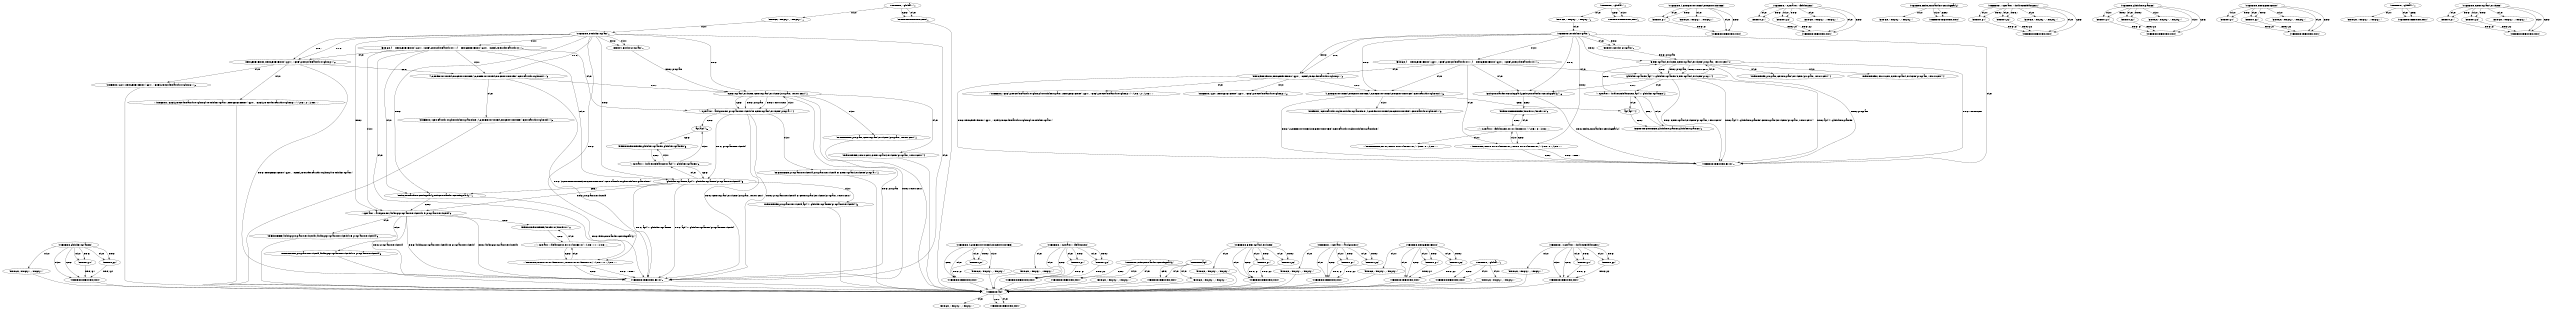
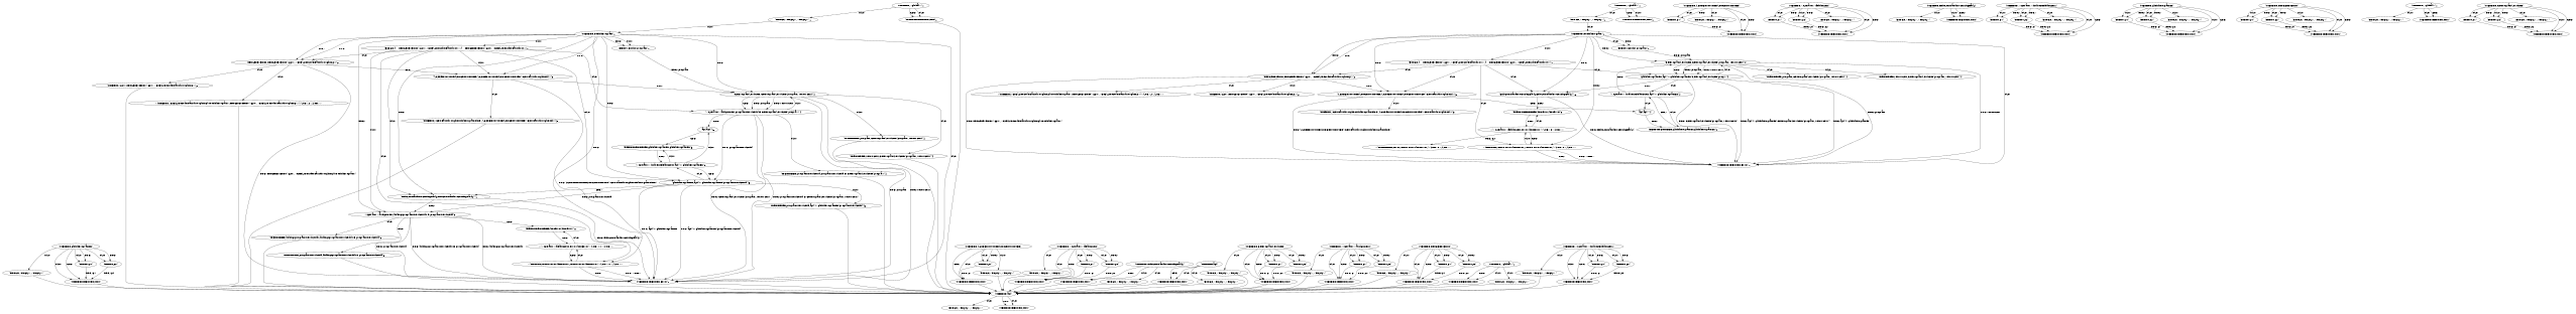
  digraph {
    n1 [label=<(METHOD,api)>]
    n2 [label=<(BLOCK,&lt;empty&gt;,&lt;empty&gt;)>]
    n3 [label=<(METHOD_RETURN,ANY)>]
    n4 [label=<(METHOD,&lt;global&gt;)<SUB>1</SUB>>]
    n5 [label=<(BLOCK,&lt;empty&gt;,&lt;empty&gt;)<SUB>1</SUB>>]
    n6 [label=<(METHOD_RETURN,ANY)<SUB>1</SUB>>]
    n7 [label=<(METHOD,DoLinkProgram)<SUB>1</SUB>>]
    n8 [label=<(PARAM,GLuint program)<SUB>1</SUB>>]
    n9 [label=<(BLOCK,{    TRACE_EVENT0(&quot;gpu&quot;, &quot;GLES2DecoderPassthrou...,{    TRACE_EVENT0(&quot;gpu&quot;, &quot;GLES2DecoderPassthrou...)<SUB>1</SUB>>]
    n10 [label=<(TRACE_EVENT0,TRACE_EVENT0(&quot;gpu&quot;, &quot;GLES2DecoderPassthroughImp...)<SUB>2</SUB>>]
    n11 [label=<(SCOPED_UMA_HISTOGRAM_TIMER,SCOPED_UMA_HISTOGRAM_TIMER(&quot;GPU.PassthroughDoLi...)<SUB>3</SUB>>]
    n12 [label=<(GetProgramServiceID,GetProgramServiceID(program, resources_))<SUB>4</SUB>>]
    n13 [label=<(ExitCommandProcessingEarly,ExitCommandProcessingEarly())<SUB>6</SUB>>]
    n14 [label="<(RETURN,return error::kNoError;,return error::kNoError;)<SUB>8</SUB>>"]
    n15 [label=<(METHOD_RETURN,Error)<SUB>1</SUB>>]
    n16 [label=<(glLinkProgramFn,api()-&gt;glLinkProgramFn(GetProgramServiceID(prog...)<SUB>4</SUB>>]
    n17 [label=<(LITERAL,&quot;gpu&quot;,TRACE_EVENT0(&quot;gpu&quot;, &quot;GLES2DecoderPassthroughImp...)<SUB>2</SUB>>]
    n18 [label="<(LITERAL,&quot;GLES2DecoderPassthroughImpl::DoLinkProgram&quot;,TRACE_EVENT0(&quot;gpu&quot;, &quot;GLES2DecoderPassthroughImp...)<SUB>2</SUB>>"]
    n19 [label=<(LITERAL,&quot;GPU.PassthroughDoLinkProgramTime&quot;,SCOPED_UMA_HISTOGRAM_TIMER(&quot;GPU.PassthroughDoLi...)<SUB>3</SUB>>]
    n20 [label=<(api,api())<SUB>4</SUB>>]
    n21 [label=<(IDENTIFIER,program,GetProgramServiceID(program, resources_))<SUB>4</SUB>>]
    n22 [label=<(IDENTIFIER,resources_,GetProgramServiceID(program, resources_))<SUB>4</SUB>>]
    n23 [label=<(FIELD_IDENTIFIER,kNoError,kNoError)<SUB>8</SUB>>]
    n24 [label="<(&lt;operator&gt;.fieldAccess,error::kNoError)<SUB>8</SUB>>"]
    n25 [label=<(&lt;operator&gt;.indirectFieldAccess,api()-&gt;glLinkProgramFn)<SUB>4</SUB>>]
    n26 [label=<(FIELD_IDENTIFIER,glLinkProgramFn,glLinkProgramFn)<SUB>4</SUB>>]
    n27 [label="<(IDENTIFIER,error,return error::kNoError;)<SUB>8</SUB>>"]
    n28 [label=<(METHOD,SCOPED_UMA_HISTOGRAM_TIMER)>]
    n29 [label=<(PARAM,p1)>]
    n30 [label=<(BLOCK,&lt;empty&gt;,&lt;empty&gt;)>]
    n31 [label=<(METHOD_RETURN,ANY)>]
    n32 [label=<(METHOD,&lt;operator&gt;.fieldAccess)>]
    n33 [label=<(PARAM,p1)>]
    n34 [label=<(PARAM,p2)>]
    n35 [label=<(BLOCK,&lt;empty&gt;,&lt;empty&gt;)>]
    n36 [label=<(METHOD_RETURN,ANY)>]
    n37 [label=<(METHOD,ExitCommandProcessingEarly)>]
    n38 [label=<(BLOCK,&lt;empty&gt;,&lt;empty&gt;)>]
    n39 [label=<(METHOD_RETURN,ANY)>]
    n40 [label=<(METHOD,&lt;operator&gt;.indirectFieldAccess)>]
    n41 [label=<(PARAM,p1)>]
    n42 [label=<(PARAM,p2)>]
    n43 [label=<(BLOCK,&lt;empty&gt;,&lt;empty&gt;)>]
    n44 [label=<(METHOD_RETURN,ANY)>]
    n45 [label=<(METHOD,glLinkProgramFn)>]
    n46 [label=<(PARAM,p1)>]
    n47 [label=<(PARAM,p2)>]
    n48 [label=<(BLOCK,&lt;empty&gt;,&lt;empty&gt;)>]
    n49 [label=<(METHOD_RETURN,ANY)>]
    n50 [label=<(METHOD,TRACE_EVENT0)>]
    n51 [label=<(PARAM,p1)>]
    n52 [label=<(PARAM,p2)>]
    n53 [label=<(BLOCK,&lt;empty&gt;,&lt;empty&gt;)>]
    n54 [label=<(METHOD_RETURN,ANY)>]
    n55 [label=<(METHOD,&lt;global&gt;)<SUB>1</SUB>>]
    n56 [label=<(BLOCK,&lt;empty&gt;,&lt;empty&gt;)>]
    n57 [label=<(METHOD_RETURN,ANY)>]
    n58 [label=<(METHOD,GetProgramServiceID)>]
    n59 [label=<(PARAM,p1)>]
    n60 [label=<(PARAM,p2)>]
    n61 [label=<(BLOCK,&lt;empty&gt;,&lt;empty&gt;)>]
    n62 [label=<(METHOD_RETURN,ANY)>]
    n63 [label=<(METHOD,glLinkProgramFn)>]
    n64 [label=<(PARAM,p1)>]
    n65 [label=<(PARAM,p2)>]
    n66 [label=<(BLOCK,&lt;empty&gt;,&lt;empty&gt;)>]
    n67 [label=<(METHOD_RETURN,ANY)>]
    n68 [label=<(METHOD,&lt;global&gt;)<SUB>1</SUB>>]
    n69 [label=<(BLOCK,&lt;empty&gt;,&lt;empty&gt;)<SUB>1</SUB>>]
    n70 [label=<(METHOD_RETURN,ANY)<SUB>1</SUB>>]
    n71 [label=<(METHOD,DoLinkProgram)<SUB>1</SUB>>]
    n72 [label=<(PARAM,GLuint program)<SUB>1</SUB>>]
    n73 [label=<(BLOCK,{    TRACE_EVENT0(&quot;gpu&quot;, &quot;GLES2DecoderPassthrou...,{    TRACE_EVENT0(&quot;gpu&quot;, &quot;GLES2DecoderPassthrou...)<SUB>1</SUB>>]
    n74 [label=<(TRACE_EVENT0,TRACE_EVENT0(&quot;gpu&quot;, &quot;GLES2DecoderPassthroughImp...)<SUB>2</SUB>>]
    n75 [label=<(SCOPED_UMA_HISTOGRAM_TIMER,SCOPED_UMA_HISTOGRAM_TIMER(&quot;GPU.PassthroughDoLi...)<SUB>3</SUB>>]
    n76 [label=<(GetProgramServiceID,GetProgramServiceID(program, resources_))<SUB>4</SUB>>]
    n77 [label=<(glLinkProgramFn,api()-&gt;glLinkProgramFn(program_service_id))<SUB>5</SUB>>]
    n78 [label=<(ExitCommandProcessingEarly,ExitCommandProcessingEarly())<SUB>7</SUB>>]
    n79 [label=<(&lt;operator&gt;.assignment,linking_program_service_id_ = program_service_id)<SUB>9</SUB>>]
    n80 [label="<(RETURN,return error::kNoError;,return error::kNoError;)<SUB>11</SUB>>"]
    n81 [label=<(METHOD_RETURN,Error)<SUB>1</SUB>>]
    n82 [label=<(&lt;operator&gt;.assignment,program_service_id = GetProgramServiceID(progra...)<SUB>4</SUB>>]
    n83 [label=<(LITERAL,&quot;gpu&quot;,TRACE_EVENT0(&quot;gpu&quot;, &quot;GLES2DecoderPassthroughImp...)<SUB>2</SUB>>]
    n84 [label="<(LITERAL,&quot;GLES2DecoderPassthroughImpl::DoLinkProgram&quot;,TRACE_EVENT0(&quot;gpu&quot;, &quot;GLES2DecoderPassthroughImp...)<SUB>2</SUB>>"]
    n85 [label=<(LITERAL,&quot;GPU.PassthroughDoLinkProgramTime&quot;,SCOPED_UMA_HISTOGRAM_TIMER(&quot;GPU.PassthroughDoLi...)<SUB>3</SUB>>]
    n86 [label=<(IDENTIFIER,program,GetProgramServiceID(program, resources_))<SUB>4</SUB>>]
    n87 [label=<(IDENTIFIER,resources_,GetProgramServiceID(program, resources_))<SUB>4</SUB>>]
    n88 [label=<(&lt;operator&gt;.indirectFieldAccess,api()-&gt;glLinkProgramFn)<SUB>5</SUB>>]
    n89 [label=<(IDENTIFIER,program_service_id,api()-&gt;glLinkProgramFn(program_service_id))<SUB>5</SUB>>]
    n90 [label=<(IDENTIFIER,linking_program_service_id_,linking_program_service_id_ = program_service_id)<SUB>9</SUB>>]
    n91 [label=<(IDENTIFIER,program_service_id,linking_program_service_id_ = program_service_id)<SUB>9</SUB>>]
    n92 [label=<(FIELD_IDENTIFIER,kNoError,kNoError)<SUB>11</SUB>>]
    n93 [label="<(&lt;operator&gt;.fieldAccess,error::kNoError)<SUB>11</SUB>>"]
    n94 [label=<(IDENTIFIER,program_service_id,program_service_id = GetProgramServiceID(progra...)<SUB>4</SUB>>]
    n95 [label=<(api,api())<SUB>5</SUB>>]
    n96 [label=<(FIELD_IDENTIFIER,glLinkProgramFn,glLinkProgramFn)<SUB>5</SUB>>]
    n97 [label=<(METHOD,SCOPED_UMA_HISTOGRAM_TIMER)>]
    n98 [label=<(PARAM,p1)>]
    n99 [label=<(BLOCK,&lt;empty&gt;,&lt;empty&gt;)>]
    n100 [label=<(METHOD_RETURN,ANY)>]
    n101 [label=<(METHOD,&lt;operator&gt;.fieldAccess)>]
    n102 [label=<(PARAM,p1)>]
    n103 [label=<(PARAM,p2)>]
    n104 [label=<(BLOCK,&lt;empty&gt;,&lt;empty&gt;)>]
    n105 [label=<(METHOD_RETURN,ANY)>]
    n106 [label=<(METHOD,ExitCommandProcessingEarly)>]
    n107 [label=<(BLOCK,&lt;empty&gt;,&lt;empty&gt;)>]
    n108 [label=<(METHOD_RETURN,ANY)>]
    n109 [label=<(METHOD,api)>]
    n110 [label=<(BLOCK,&lt;empty&gt;,&lt;empty&gt;)>]
    n111 [label=<(METHOD_RETURN,ANY)>]
    n112 [label=<(METHOD,GetProgramServiceID)>]
    n113 [label=<(PARAM,p1)>]
    n114 [label=<(PARAM,p2)>]
    n115 [label=<(BLOCK,&lt;empty&gt;,&lt;empty&gt;)>]
    n116 [label=<(METHOD_RETURN,ANY)>]
    n117 [label=<(METHOD,&lt;operator&gt;.assignment)>]
    n118 [label=<(PARAM,p1)>]
    n119 [label=<(PARAM,p2)>]
    n120 [label=<(BLOCK,&lt;empty&gt;,&lt;empty&gt;)>]
    n121 [label=<(METHOD_RETURN,ANY)>]
    n122 [label=<(METHOD,TRACE_EVENT0)>]
    n123 [label=<(PARAM,p1)>]
    n124 [label=<(PARAM,p2)>]
    n125 [label=<(BLOCK,&lt;empty&gt;,&lt;empty&gt;)>]
    n126 [label=<(METHOD_RETURN,ANY)>]
    n127 [label=<(METHOD,&lt;global&gt;)<SUB>1</SUB>>]
    n128 [label=<(BLOCK,&lt;empty&gt;,&lt;empty&gt;)>]
    n129 [label=<(METHOD_RETURN,ANY)>]
    n130 [label=<(METHOD,&lt;operator&gt;.indirectFieldAccess)>]
    n131 [label=<(PARAM,p1)>]
    n132 [label=<(PARAM,p2)>]
    n133 [label=<(BLOCK,&lt;empty&gt;,&lt;empty&gt;)>]
    n134 [label=<(METHOD_RETURN,ANY)>]
    n1 -> n2 [label="AST: "]
    n1 -> n3 [label="AST: "]
    n1 -> n3 [label="CFG: "]
    n4 -> n5 [label="AST: "]
    n4 -> n6 [label="AST: "]
    n4 -> n6 [label="CFG: "]
    n5 -> n7 [label="AST: "]
    n7 -> n8 [label="AST: "]
    n7 -> n8 [label="DDG: "]
    n7 -> n9 [label="AST: "]
    n7 -> n10 [label="CFG: "]
    n7 -> n10 [label="DDG: "]
    n7 -> n11 [label="DDG: "]
    n7 -> n12 [label="DDG: "]
    n7 -> n13 [label="DDG: "]
    n7 -> n14 [label="DDG: "]
    n7 -> n15 [label="AST: "]
    n8 -> n12 [label="DDG: program"]
    n9 -> n10 [label="AST: "]
    n9 -> n11 [label="AST: "]
    n9 -> n13 [label="AST: "]
    n9 -> n14 [label="AST: "]
    n9 -> n16 [label="AST: "]
    n10 -> n11 [label="CFG: "]
    n10 -> n15 [label="DDG: TRACE_EVENT0(&quot;gpu&quot;, &quot;GLES2DecoderPassthroughImpl::DoLinkProgram&quot;)"]
    n10 -> n17 [label="AST: "]
    n10 -> n18 [label="AST: "]
    n11 -> n15 [label="DDG: SCOPED_UMA_HISTOGRAM_TIMER(&quot;GPU.PassthroughDoLinkProgramTime&quot;)"]
    n11 -> n19 [label="AST: "]
    n11 -> n20 [label="CFG: "]
    n12 -> n15 [label="DDG: program"]
    n12 -> n15 [label="DDG: resources_"]
    n12 -> n16 [label="CFG: "]
    n12 -> n16 [label="DDG: program"]
    n12 -> n16 [label="DDG: resources_"]
    n12 -> n21 [label="AST: "]
    n12 -> n22 [label="AST: "]
    n13 -> n15 [label="DDG: ExitCommandProcessingEarly()"]
    n13 -> n23 [label="CFG: "]
    n14 -> n15 [label="CFG: "]
    n14 -> n15 [label="DDG: &lt;RET&gt;"]
    n14 -> n24 [label="AST: "]
    n16 -> n12 [label="AST: "]
    n16 -> n13 [label="CFG: "]
    n16 -> n15 [label="DDG: api()-&gt;glLinkProgramFn"]
    n16 -> n15 [label="DDG: GetProgramServiceID(program, resources_)"]
    n16 -> n15 [label="DDG: api()-&gt;glLinkProgramFn(GetProgramServiceID(program, resources_))"]
    n16 -> n25 [label="AST: "]
    n20 -> n26 [label="CFG: "]
    n23 -> n24 [label="CFG: "]
    n24 -> n14 [label="CFG: "]
    n24 -> n23 [label="AST: "]
-   n24 -> n27 [label="AST: "]
+   n24 -> n27 [label="DDG: p2"]
    n25 -> n12 [label="CFG: "]
    n25 -> n20 [label="AST: "]
    n25 -> n26 [label="AST: "]
    n26 -> n25 [label="CFG: "]
    n28 -> n29 [label="AST: "]
    n28 -> n29 [label="DDG: "]
    n28 -> n30 [label="AST: "]
    n28 -> n31 [label="AST: "]
    n28 -> n31 [label="CFG: "]
    n29 -> n31 [label="DDG: p1"]
    n32 -> n33 [label="AST: "]
    n32 -> n33 [label="DDG: "]
    n32 -> n34 [label="AST: "]
    n32 -> n34 [label="DDG: "]
    n32 -> n35 [label="AST: "]
    n32 -> n36 [label="AST: "]
    n32 -> n36 [label="CFG: "]
    n33 -> n36 [label="DDG: p1"]
    n34 -> n36 [label="DDG: p2"]
    n37 -> n38 [label="AST: "]
    n37 -> n39 [label="AST: "]
    n37 -> n39 [label="CFG: "]
    n40 -> n41 [label="AST: "]
    n40 -> n41 [label="DDG: "]
    n40 -> n42 [label="AST: "]
    n40 -> n42 [label="DDG: "]
    n40 -> n43 [label="AST: "]
    n40 -> n44 [label="AST: "]
    n40 -> n44 [label="CFG: "]
    n41 -> n44 [label="DDG: p1"]
    n42 -> n44 [label="DDG: p2"]
    n45 -> n46 [label="AST: "]
    n45 -> n46 [label="DDG: "]
    n45 -> n47 [label="AST: "]
    n45 -> n47 [label="DDG: "]
    n45 -> n48 [label="AST: "]
    n45 -> n49 [label="AST: "]
    n45 -> n49 [label="CFG: "]
    n46 -> n49 [label="DDG: p1"]
    n47 -> n49 [label="DDG: p2"]
    n50 -> n51 [label="AST: "]
    n50 -> n51 [label="DDG: "]
    n50 -> n52 [label="AST: "]
    n50 -> n52 [label="DDG: "]
    n50 -> n53 [label="AST: "]
    n50 -> n54 [label="AST: "]
    n50 -> n54 [label="CFG: "]
    n51 -> n54 [label="DDG: p1"]
    n52 -> n54 [label="DDG: p2"]
    n55 -> n56 [label="AST: "]
    n55 -> n57 [label="AST: "]
    n55 -> n57 [label="CFG: "]
    n58 -> n59 [label="AST: "]
    n58 -> n59 [label="DDG: "]
    n58 -> n60 [label="AST: "]
    n58 -> n60 [label="DDG: "]
    n58 -> n61 [label="AST: "]
    n58 -> n62 [label="AST: "]
    n58 -> n62 [label="CFG: "]
    n59 -> n62 [label="DDG: p1"]
    n60 -> n62 [label="DDG: p2"]
    n63 -> n64 [label="AST: "]
    n63 -> n64 [label="DDG: "]
    n63 -> n65 [label="AST: "]
    n63 -> n65 [label="DDG: "]
    n63 -> n66 [label="AST: "]
    n63 -> n67 [label="AST: "]
    n63 -> n67 [label="CFG: "]
    n64 -> n67 [label="DDG: p1"]
    n65 -> n67 [label="DDG: p2"]
    n66 -> n1
    n67 -> n1
    n68 -> n69 [label="AST: "]
    n68 -> n70 [label="AST: "]
    n68 -> n70 [label="CFG: "]
    n69 -> n71 [label="AST: "]
    n70 -> n1
    n71 -> n72 [label="AST: "]
    n71 -> n72 [label="DDG: "]
    n71 -> n73 [label="AST: "]
    n71 -> n74 [label="CFG: "]
    n71 -> n74 [label="DDG: "]
    n71 -> n75 [label="DDG: "]
    n71 -> n76 [label="DDG: "]
    n71 -> n77 [label="DDG: "]
    n71 -> n78 [label="DDG: "]
    n71 -> n79 [label="DDG: "]
    n71 -> n80 [label="DDG: "]
    n71 -> n81 [label="AST: "]
    n72 -> n76 [label="DDG: program"]
    n73 -> n74 [label="AST: "]
    n73 -> n75 [label="AST: "]
    n73 -> n77 [label="AST: "]
    n73 -> n78 [label="AST: "]
    n73 -> n79 [label="AST: "]
    n73 -> n80 [label="AST: "]
    n73 -> n82 [label="AST: "]
    n74 -> n75 [label="CFG: "]
    n74 -> n81 [label="DDG: TRACE_EVENT0(&quot;gpu&quot;, &quot;GLES2DecoderPassthroughImpl::DoLinkProgram&quot;)"]
    n74 -> n83 [label="AST: "]
    n74 -> n84 [label="AST: "]
    n75 -> n76 [label="CFG: "]
    n75 -> n81 [label="DDG: SCOPED_UMA_HISTOGRAM_TIMER(&quot;GPU.PassthroughDoLinkProgramTime&quot;)"]
    n75 -> n85 [label="AST: "]
    n76 -> n81 [label="DDG: program"]
    n76 -> n81 [label="DDG: resources_"]
    n76 -> n82 [label="CFG: "]
    n76 -> n82 [label="DDG: program"]
    n76 -> n82 [label="DDG: resources_"]
    n76 -> n86 [label="AST: "]
    n76 -> n87 [label="AST: "]
    n77 -> n78 [label="CFG: "]
    n77 -> n79 [label="DDG: program_service_id"]
    n77 -> n81 [label="DDG: api()-&gt;glLinkProgramFn"]
    n77 -> n81 [label="DDG: api()-&gt;glLinkProgramFn(program_service_id)"]
    n77 -> n88 [label="AST: "]
    n77 -> n89 [label="AST: "]
    n78 -> n79 [label="CFG: "]
    n78 -> n81 [label="DDG: ExitCommandProcessingEarly()"]
    n79 -> n81 [label="DDG: program_service_id"]
    n79 -> n81 [label="DDG: linking_program_service_id_ = program_service_id"]
    n79 -> n81 [label="DDG: linking_program_service_id_"]
    n79 -> n90 [label="AST: "]
    n79 -> n91 [label="AST: "]
    n79 -> n92 [label="CFG: "]
    n80 -> n81 [label="CFG: "]
    n80 -> n81 [label="DDG: &lt;RET&gt;"]
    n80 -> n93 [label="AST: "]
    n81 -> n1
    n82 -> n76 [label="AST: "]
    n82 -> n77 [label="DDG: program_service_id"]
    n82 -> n81 [label="DDG: GetProgramServiceID(program, resources_)"]
    n82 -> n81 [label="DDG: program_service_id = GetProgramServiceID(program, resources_)"]
    n82 -> n94 [label="AST: "]
    n82 -> n95 [label="CFG: "]
    n83 -> n1
    n84 -> n1
    n85 -> n1
    n86 -> n1
    n87 -> n1
    n88 -> n77 [label="CFG: "]
    n88 -> n95 [label="AST: "]
    n88 -> n96 [label="AST: "]
    n89 -> n1
    n90 -> n1
    n91 -> n1
    n92 -> n93 [label="CFG: "]
    n93 -> n80 [label="CFG: "]
    n93 -> n92 [label="AST: "]
    n94 -> n1
    n95 -> n96 [label="CFG: "]
    n96 -> n88 [label="CFG: "]
    n97 -> n98 [label="AST: "]
    n97 -> n98 [label="DDG: "]
    n97 -> n99 [label="AST: "]
    n97 -> n100 [label="AST: "]
    n97 -> n100 [label="CFG: "]
    n98 -> n100 [label="DDG: p1"]
    n99 -> n1
    n100 -> n1
    n101 -> n102 [label="AST: "]
    n101 -> n102 [label="DDG: "]
    n101 -> n103 [label="AST: "]
    n101 -> n103 [label="DDG: "]
    n101 -> n104 [label="AST: "]
    n101 -> n105 [label="AST: "]
    n101 -> n105 [label="CFG: "]
    n102 -> n105 [label="DDG: p1"]
    n103 -> n105 [label="DDG: p2"]
    n104 -> n1
    n105 -> n1
    n106 -> n107 [label="AST: "]
    n106 -> n108 [label="AST: "]
    n106 -> n108 [label="CFG: "]
    n107 -> n1
    n108 -> n1
    n109 -> n110 [label="AST: "]
    n109 -> n111 [label="AST: "]
    n109 -> n111 [label="CFG: "]
    n110 -> n1
    n111 -> n1
    n112 -> n113 [label="AST: "]
    n112 -> n113 [label="DDG: "]
    n112 -> n114 [label="AST: "]
    n112 -> n114 [label="DDG: "]
    n112 -> n115 [label="AST: "]
    n112 -> n116 [label="AST: "]
    n112 -> n116 [label="CFG: "]
    n113 -> n116 [label="DDG: p1"]
    n114 -> n116 [label="DDG: p2"]
    n115 -> n1
    n116 -> n1
    n117 -> n118 [label="AST: "]
    n117 -> n118 [label="DDG: "]
    n117 -> n119 [label="AST: "]
    n117 -> n119 [label="DDG: "]
    n117 -> n120 [label="AST: "]
    n117 -> n121 [label="AST: "]
    n117 -> n121 [label="CFG: "]
    n118 -> n121 [label="DDG: p1"]
    n119 -> n121 [label="DDG: p2"]
    n120 -> n1
    n121 -> n1
    n122 -> n123 [label="AST: "]
    n122 -> n123 [label="DDG: "]
    n122 -> n124 [label="AST: "]
    n122 -> n124 [label="DDG: "]
    n122 -> n125 [label="AST: "]
    n122 -> n126 [label="AST: "]
    n122 -> n126 [label="CFG: "]
    n123 -> n126 [label="DDG: p1"]
    n124 -> n126 [label="DDG: p2"]
    n125 -> n1
    n126 -> n1
    n127 -> n128 [label="AST: "]
    n127 -> n129 [label="AST: "]
    n127 -> n129 [label="CFG: "]
    n128 -> n1
    n129 -> n1
    n130 -> n131 [label="AST: "]
    n130 -> n131 [label="DDG: "]
    n130 -> n132 [label="AST: "]
    n130 -> n132 [label="DDG: "]
    n130 -> n133 [label="AST: "]
    n130 -> n134 [label="AST: "]
    n130 -> n134 [label="CFG: "]
    n131 -> n134 [label="DDG: p1"]
    n132 -> n134 [label="DDG: p2"]
    n133 -> n1
    n134 -> n1
  }
